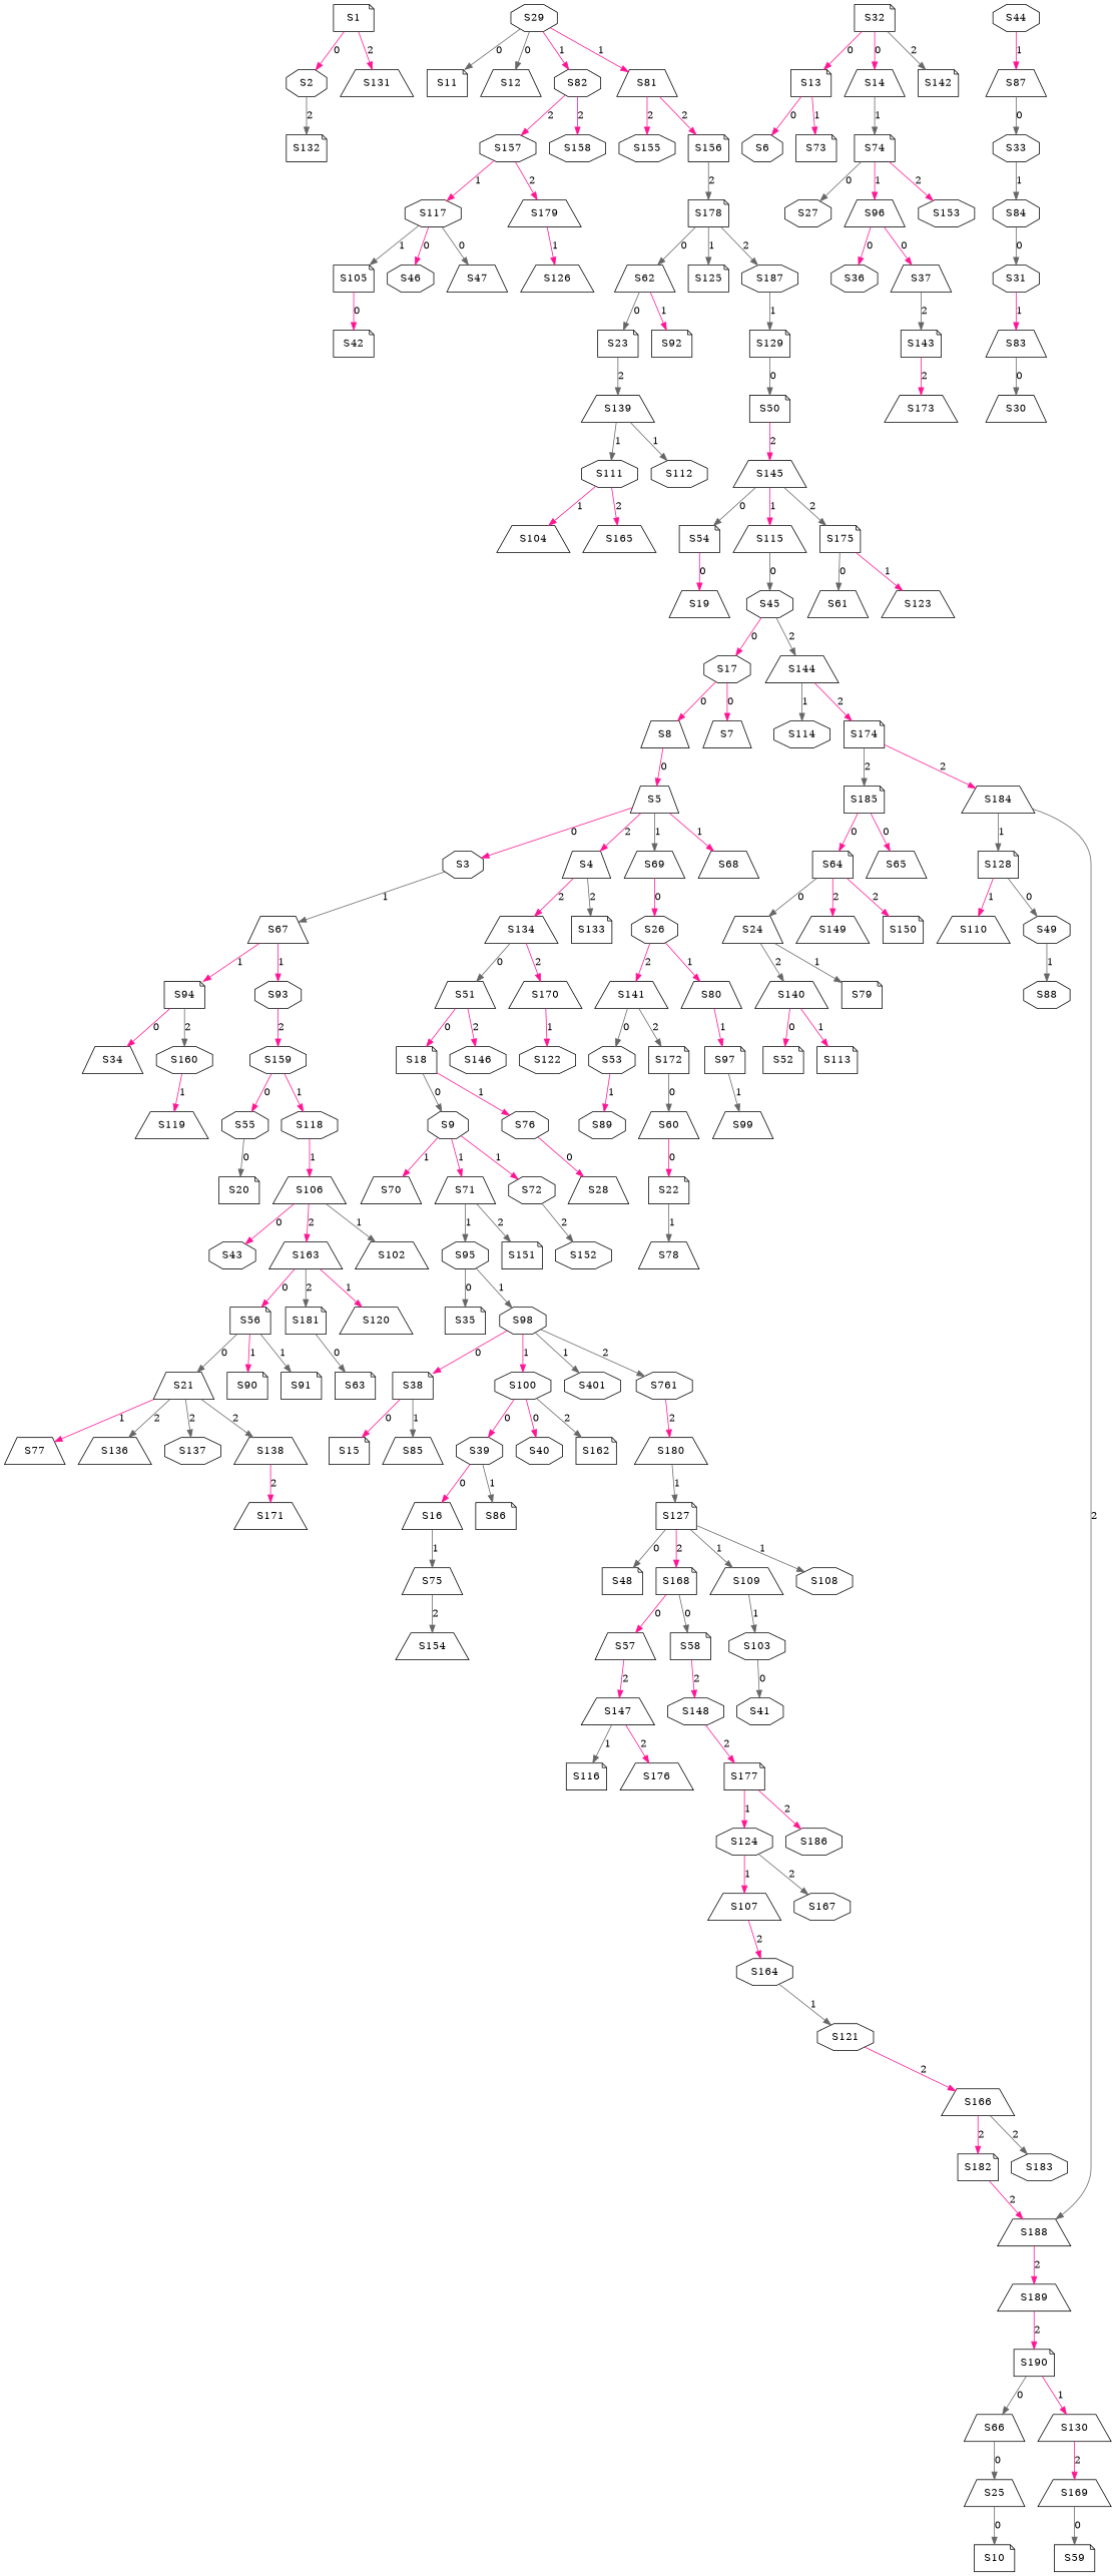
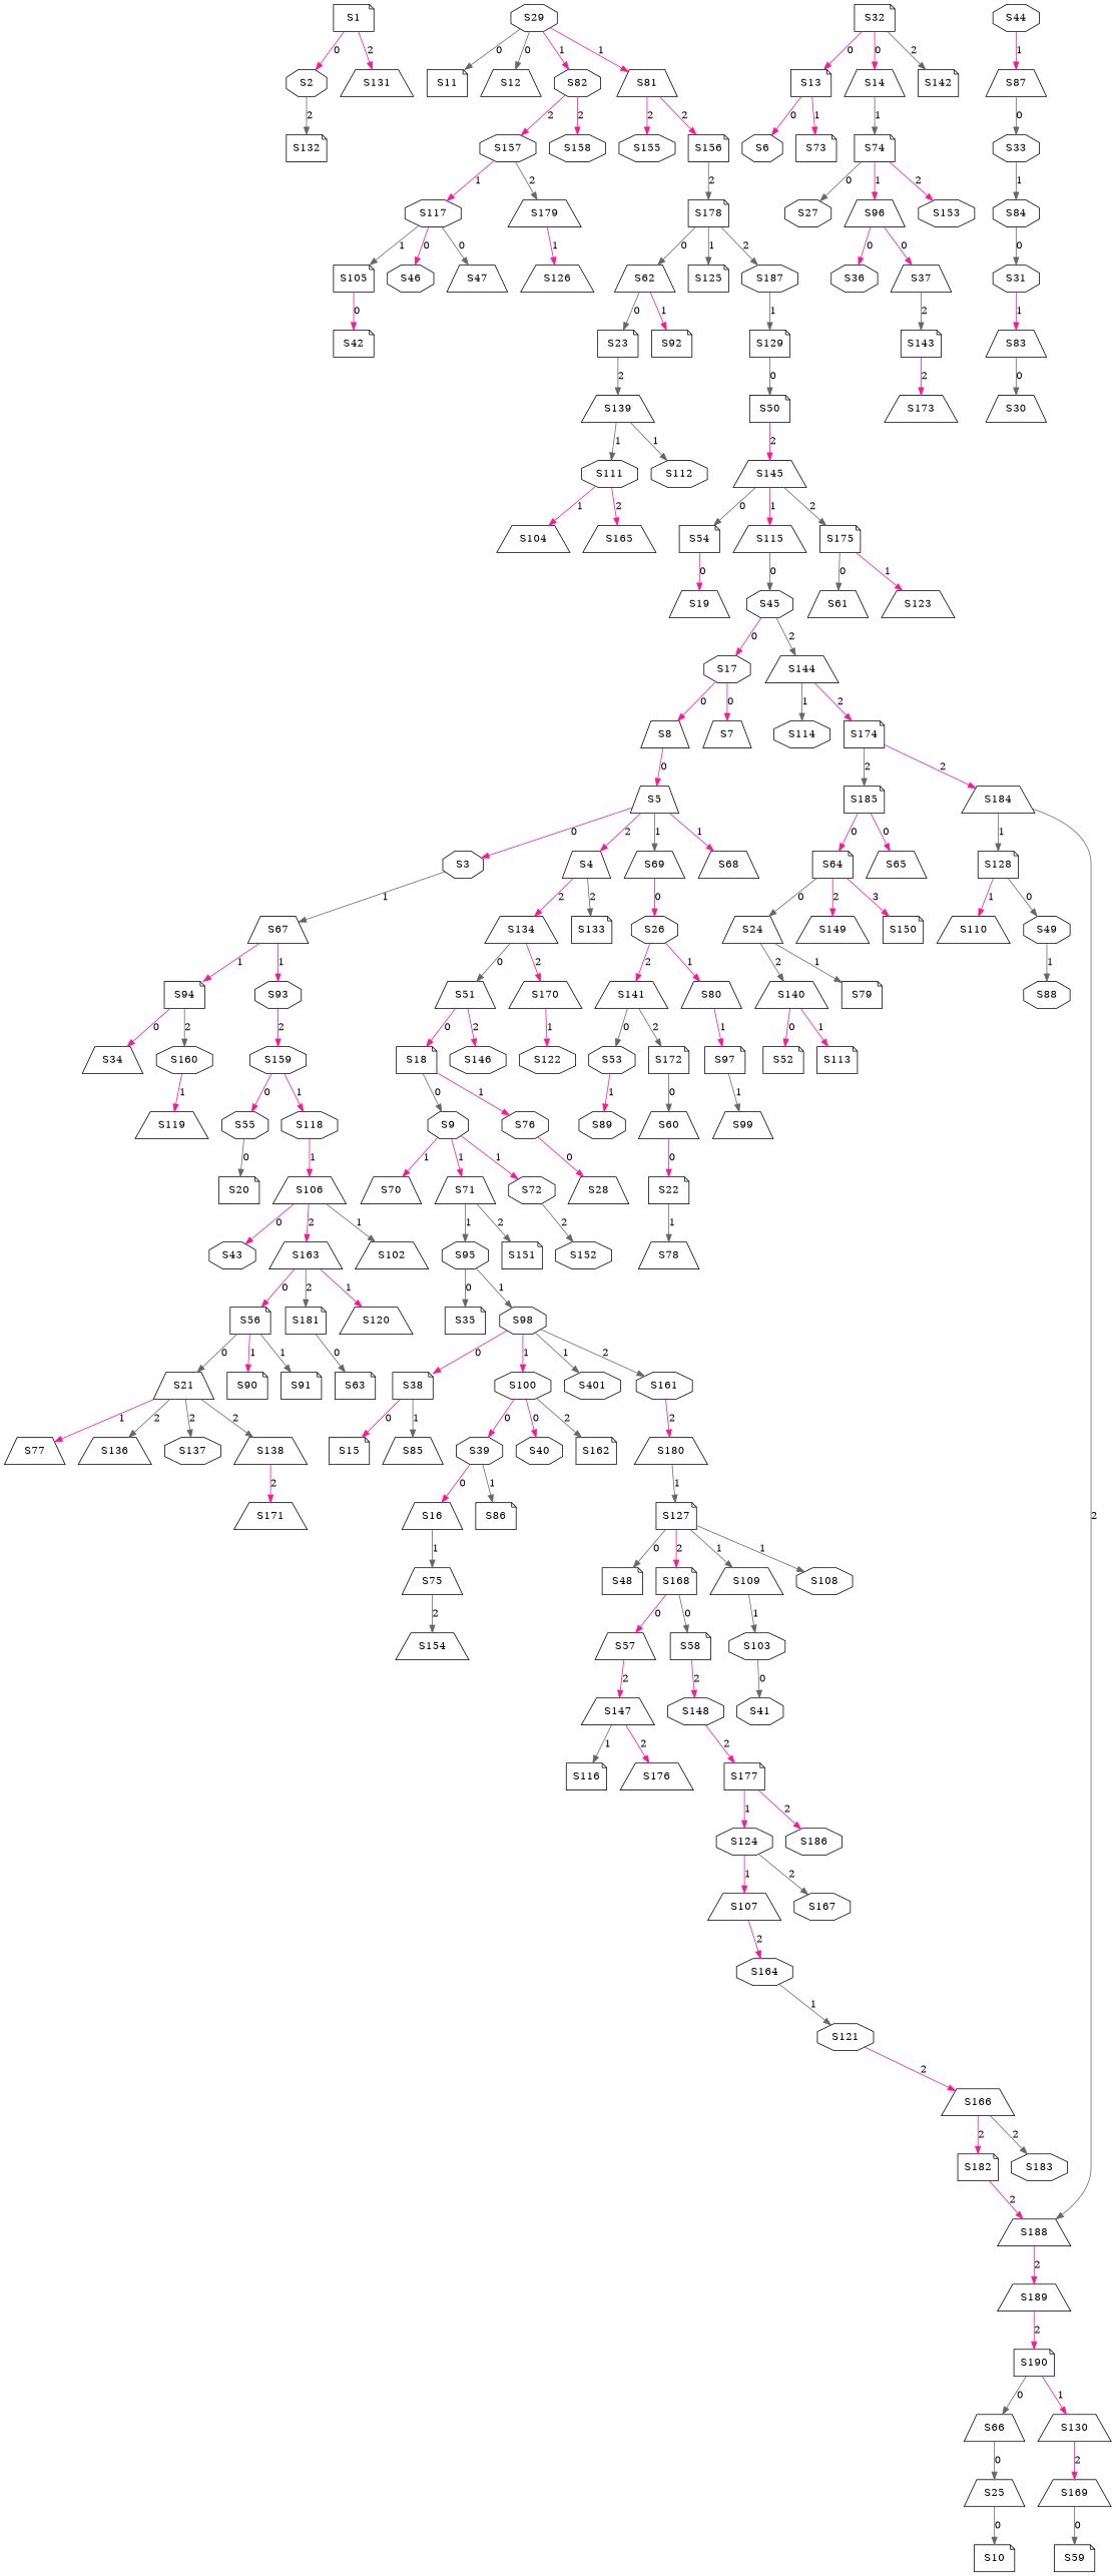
  strict digraph {
    node [shape=trapezium]
    edge [color=deeppink]
    S1 [shape=note]
    S2 [shape=octagon]
    S131
    S132 [shape=note]
    S3 [shape=octagon]
    S5
    S4
    S69
    S68
    S67
    S134
    S133 [shape=note]
    S26 [shape=octagon]
    S94 [shape=note]
    S93 [shape=octagon]
    S51
    S170
    S8
    S13 [shape=note]
    S6 [shape=octagon]
    S73 [shape=note]
    S17 [shape=octagon]
    S7
    S18 [shape=note]
    S9 [shape=octagon]
    S76 [shape=octagon]
    S70
    S71
    S72 [shape=octagon]
    S28
    S95 [shape=octagon]
    S151 [shape=note]
    S152 [shape=octagon]
    S10 [shape=note]
    S25
    S29 [shape=octagon]
    S11 [shape=note]
    S12
    S82 [shape=octagon]
    S81
    S157 [shape=octagon]
    S158 [shape=octagon]
    S155 [shape=octagon]
    S156 [shape=note]
    S32 [shape=note]
    S14
    S142 [shape=note]
    S74 [shape=note]
    S27 [shape=octagon]
    S96
    S153 [shape=octagon]
    S38 [shape=note]
    S15 [shape=note]
    S85
    S39 [shape=octagon]
    S16
    S86 [shape=note]
    S75
    S154
    S45 [shape=octagon]
    S144
    S114 [shape=octagon]
    S174 [shape=note]
    S146 [shape=octagon]
    S54 [shape=note]
    S19
    S55 [shape=octagon]
    S20 [shape=note]
    S56 [shape=note]
    S21
    S90 [shape=note]
    S91 [shape=note]
    S77
    S136
    S137 [shape=octagon]
    S138
    S171
    S22 [shape=note]
    S60
    S78
    S23 [shape=note]
    S62
    S92 [shape=note]
    S139
    S111 [shape=octagon]
    S112 [shape=octagon]
    S64 [shape=note]
    S24
    S149
    S150 [shape=note]
    S140
    S79 [shape=note]
    S52 [shape=note]
    S113 [shape=note]
    S66
    S141
    S80
    S53 [shape=octagon]
    S172 [shape=note]
    S97 [shape=note]
    S36 [shape=octagon]
    S37
    S117 [shape=octagon]
    S179
    S83
    S30
    S84 [shape=octagon]
    S31 [shape=octagon]
    S33 [shape=octagon]
    S87
    S34
    S160 [shape=octagon]
    S119
    S35 [shape=note]
    S98 [shape=octagon]
    S100 [shape=octagon]
    n117 [label=S401 shape=octagon]
-   S161 [shape=octagon label=S761]
+   S161 [shape=octagon]
    S143 [shape=note]
    S173
    S40 [shape=octagon]
    S162 [shape=note]
    S180
    S103 [shape=octagon]
    S41 [shape=octagon]
    S105 [shape=note]
    S42 [shape=note]
    S43 [shape=octagon]
    S106
    S163
    S102
    S181 [shape=note]
    S120
    S44 [shape=octagon]
    S115
    S46 [shape=octagon]
    S47
    S127 [shape=note]
    S48 [shape=note]
    S168 [shape=note]
    S109
    S108 [shape=octagon]
    S57
    S58 [shape=note]
    S128 [shape=note]
    S110
    S49 [shape=octagon]
    S88 [shape=octagon]
    S129 [shape=note]
    S50 [shape=note]
    S145
    S175 [shape=note]
    S122 [shape=octagon]
    S89 [shape=octagon]
    S61
    S123
    S159 [shape=octagon]
    S118 [shape=octagon]
    S63 [shape=note]
    S147
    S148 [shape=octagon]
    S116 [shape=note]
    S176
    S177 [shape=note]
    S59 [shape=note]
    S169
    S178 [shape=note]
    S125 [shape=note]
    S187 [shape=octagon]
    S185 [shape=note]
    S65
    S190 [shape=note]
    S130
    S99
    S104
    S165
    S124 [shape=octagon]
    S107
    S167 [shape=octagon]
    S164 [shape=octagon]
    S121 [shape=octagon]
    S184
    S126
    S166
    S182 [shape=note]
    S183 [shape=octagon]
    S186 [shape=octagon]
    S188
    S189
    S1 -> S2 [label=0]
    S1 -> S131 [label=2]
    S2 -> S132 [color=gray40 label=2]
    S3 -> S67 [color=gray40 label=1]
    S5 -> S3 [label=0]
    S5 -> S4 [label=2]
    S5 -> S69 [color=gray40 label=1]
    S5 -> S68 [label=1]
    S4 -> S134 [label=2]
    S4 -> S133 [color=gray40 label=2]
    S69 -> S26 [label=0]
    S67 -> S94 [label=1]
    S67 -> S93 [label=1]
    S134 -> S51 [color=gray40 label=0]
    S134 -> S170 [label=2]
    S26 -> S141 [label=2]
    S26 -> S80 [label=1]
    S94 -> S34 [label=0]
    S94 -> S160 [color=gray40 label=2]
    S93 -> S159 [label=2]
    S51 -> S18 [label=0]
    S51 -> S146 [label=2]
    S170 -> S122 [label=1]
    S8 -> S5 [label=0]
    S13 -> S6 [label=0]
    S13 -> S73 [label=1]
    S17 -> S8 [label=0]
    S17 -> S7 [label=0]
    S18 -> S9 [color=gray40 label=0]
    S18 -> S76 [label=1]
    S9 -> S70 [label=1]
    S9 -> S71 [label=1]
    S9 -> S72 [label=1]
    S76 -> S28 [label=0]
    S71 -> S95 [color=gray40 label=1]
    S71 -> S151 [color=gray40 label=2]
    S72 -> S152 [color=gray40 label=2]
    S95 -> S35 [color=gray40 label=0]
    S95 -> S98 [color=gray40 label=1]
    S25 -> S10 [color=gray40 label=0]
    S29 -> S11 [color=gray40 label=0]
    S29 -> S12 [color=gray40 label=0]
    S29 -> S82 [label=1]
    S29 -> S81 [label=1]
    S82 -> S157 [label=2]
    S82 -> S158 [label=2]
    S81 -> S155 [label=2]
    S81 -> S156 [label=2]
    S157 -> S117 [label=1]
-   S157 -> S179 [label=2]
+   S157 -> S179 [color=gray40 label=2]
    S156 -> S178 [color=gray40 label=2]
    S32 -> S13 [label=0]
    S32 -> S14 [label=0]
    S32 -> S142 [color=gray40 label=2]
    S14 -> S74 [color=gray40 label=1]
    S74 -> S27 [color=gray40 label=0]
    S74 -> S96 [label=1]
    S74 -> S153 [label=2]
    S96 -> S36 [label=0]
    S96 -> S37 [label=0]
    S38 -> S15 [label=0]
    S38 -> S85 [color=gray40 label=1]
    S39 -> S16 [label=0]
    S39 -> S86 [color=gray40 label=1]
    S16 -> S75 [color=gray40 label=1]
    S75 -> S154 [color=gray40 label=2]
    S45 -> S17 [label=0]
    S45 -> S144 [color=gray40 label=2]
    S144 -> S114 [color=gray40 label=1]
    S144 -> S174 [label=2]
    S174 -> S185 [color=gray40 label=2]
    S174 -> S184 [label=2]
    S54 -> S19 [label=0]
    S55 -> S20 [color=gray40 label=0]
    S56 -> S21 [color=gray40 label=0]
    S56 -> S90 [label=1]
    S56 -> S91 [color=gray40 label=1]
    S21 -> S77 [label=1]
    S21 -> S136 [color=gray40 label=2]
    S21 -> S137 [color=gray40 label=2]
    S21 -> S138 [color=gray40 label=2]
    S138 -> S171 [label=2]
    S22 -> S78 [color=gray40 label=1]
    S60 -> S22 [label=0]
    S23 -> S139 [color=gray40 label=2]
    S62 -> S23 [color=gray40 label=0]
    S62 -> S92 [label=1]
    S139 -> S111 [color=gray40 label=1]
    S139 -> S112 [color=gray40 label=1]
    S111 -> S104 [label=1]
    S111 -> S165 [label=2]
    S64 -> S24 [color=gray40 label=0]
    S64 -> S149 [label=2]
-   S64 -> S150 [label=2]
+   S64 -> S150 [label=3]
    S24 -> S140 [color=gray40 label=2]
    S24 -> S79 [color=gray40 label=1]
    S140 -> S52 [label=0]
    S140 -> S113 [label=1]
    S66 -> S25 [color=gray40 label=0]
    S141 -> S53 [color=gray40 label=0]
    S141 -> S172 [color=gray40 label=2]
    S80 -> S97 [label=1]
    S53 -> S89 [label=1]
    S172 -> S60 [color=gray40 label=0]
    S97 -> S99 [color=gray40 label=1]
    S37 -> S143 [color=gray40 label=2]
    S117 -> S105 [color=gray40 label=1]
    S117 -> S46 [label=0]
    S117 -> S47 [color=gray40 label=0]
    S179 -> S126 [label=1]
    S83 -> S30 [color=gray40 label=0]
    S84 -> S31 [color=gray40 label=0]
    S31 -> S83 [label=1]
    S33 -> S84 [color=gray40 label=1]
    S87 -> S33 [color=gray40 label=0]
    S160 -> S119 [label=1]
    S98 -> S38 [label=0]
    S98 -> S100 [label=1]
    S98 -> n117 [color=gray40 label=1]
    S98 -> S161 [color=gray40 label=2]
    S100 -> S39 [label=0]
    S100 -> S40 [label=0]
    S100 -> S162 [color=gray40 label=2]
    S161 -> S180 [label=2]
    S143 -> S173 [label=2]
    S180 -> S127 [color=gray40 label=1]
    S103 -> S41 [color=gray40 label=0]
    S105 -> S42 [label=0]
    S106 -> S43 [label=0]
    S106 -> S163 [label=2]
    S106 -> S102 [color=gray40 label=1]
    S163 -> S56 [label=0]
    S163 -> S181 [color=gray40 label=2]
    S163 -> S120 [label=1]
    S181 -> S63 [color=gray40 label=0]
    S44 -> S87 [label=1]
    S115 -> S45 [color=gray40 label=0]
    S127 -> S48 [color=gray40 label=0]
    S127 -> S168 [label=2]
    S127 -> S109 [color=gray40 label=1]
    S127 -> S108 [color=gray40 label=1]
    S168 -> S57 [label=0]
    S168 -> S58 [color=gray40 label=0]
    S109 -> S103 [color=gray40 label=1]
    S57 -> S147 [label=2]
    S58 -> S148 [label=2]
    S128 -> S110 [label=1]
    S128 -> S49 [color=gray40 label=0]
    S49 -> S88 [color=gray40 label=1]
    S129 -> S50 [color=gray40 label=0]
    S50 -> S145 [label=2]
    S145 -> S54 [color=gray40 label=0]
    S145 -> S115 [label=1]
    S145 -> S175 [color=gray40 label=2]
    S175 -> S61 [color=gray40 label=0]
    S175 -> S123 [label=1]
    S159 -> S55 [label=0]
    S159 -> S118 [label=1]
    S118 -> S106 [label=1]
    S147 -> S116 [color=gray40 label=1]
    S147 -> S176 [label=2]
    S148 -> S177 [label=2]
    S177 -> S124 [label=1]
    S177 -> S186 [label=2]
    S169 -> S59 [color=gray40 label=0]
    S178 -> S62 [color=gray40 label=0]
    S178 -> S125 [color=gray40 label=1]
    S178 -> S187 [color=gray40 label=2]
    S187 -> S129 [color=gray40 label=1]
    S185 -> S64 [label=0]
    S185 -> S65 [label=0]
    S190 -> S66 [color=gray40 label=0]
    S190 -> S130 [label=1]
    S130 -> S169 [label=2]
    S124 -> S107 [label=1]
    S124 -> S167 [color=gray40 label=2]
    S107 -> S164 [label=2]
    S164 -> S121 [color=gray40 label=1]
    S121 -> S166 [label=2]
    S184 -> S128 [color=gray40 label=1]
    S184 -> S188 [color=gray40 label=2]
    S166 -> S182 [label=2]
    S166 -> S183 [color=gray40 label=2]
    S182 -> S188 [label=2]
    S188 -> S189 [label=2]
    S189 -> S190 [label=2]
  }
